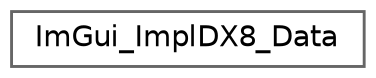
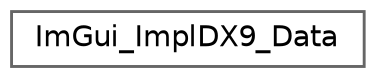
  digraph {
    rankdir=LR
-   n1 [color=grey40 fillcolor=white fontname=Helvetica fontsize=10 height=0.2 label=ImGui_ImplDX8_Data shape=box style=filled width=0.4]
+   n1 [color=grey40 fillcolor=white fontname=Helvetica fontsize=10 height=0.2 label=ImGui_ImplDX9_Data shape=box style=filled width=0.4]
  }
